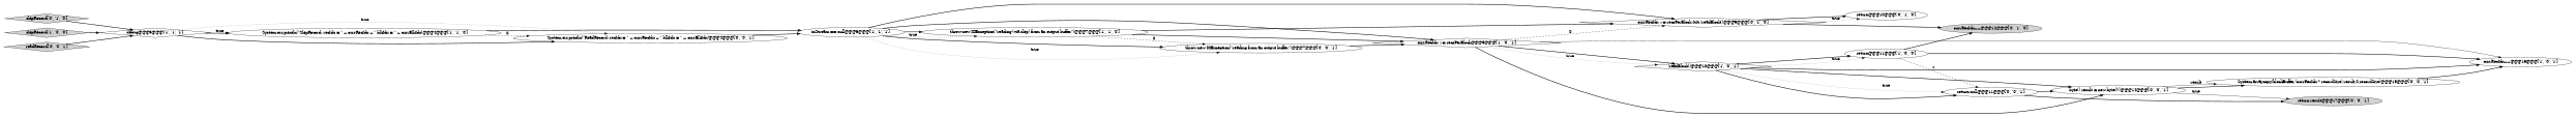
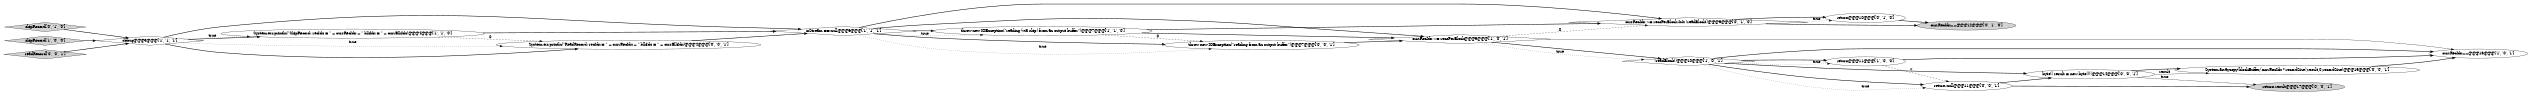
  digraph {
    fontname="DejaVu Serif"
    rankdir=LR
    node [fillcolor=white fontname="DejaVu Serif" shape=ellipse style=filled]
    edge [fontname="DejaVu Serif" style=bold]
    n1 [label="currRecIdx >= recsPerBlock@@@9@@@['1', '0', '1']" shape=diamond]
    n2 [label="currRecIdx++@@@16@@@['1', '0', '1']"]
    n3 [label="byte(( result = new byte((((@@@14@@@['0', '0', '1']"]
    n4 [label="currRecIdx >= recsPerBlock && !readBlock()@@@9@@@['0', '1', '0']" shape=diamond]
    n5 [label="!readBlock()@@@10@@@['1', '0', '1']" shape=diamond]
    n6 [label="System.arraycopy(blockBuffer,(currRecIdx * recordSize),result,0,recordSize)@@@15@@@['0', '0', '1']"]
    n7 [fillcolor=lightgray label="return result@@@17@@@['0', '0', '1']"]
    n8 [fillcolor=lightgray label="currRecIdx++@@@12@@@['0', '1', '0']"]
    n9 [label="return@@@10@@@['0', '1', '0']"]
    n10 [label="return null@@@11@@@['0', '0', '1']"]
    n11 [label="return@@@11@@@['1', '0', '0']"]
    n12 [label="debug@@@3@@@['1', '1', '1']" shape=diamond]
    n13 [label="System.err.println(\"SkipRecord: recIdx = \" + currRecIdx + \" blkIdx = \" + currBlkIdx)@@@4@@@['1', '1', '0']"]
    n14 [label="System.err.println(\"ReadRecord: recIdx = \" + currRecIdx + \" blkIdx = \" + currBlkIdx)@@@4@@@['0', '0', '1']"]
-   n15 [label="inStream == null@@@6@@@['1', '1', '1']"]
+   n15 [label="inStream == null@@@6@@@['1', '1', '1']" shape=diamond]
    n16 [label="throw new IOException(\"reading (via skip) from an output buffer\")@@@7@@@['1', '1', '0']"]
    n17 [label="throw new IOException(\"reading from an output buffer\")@@@7@@@['0', '0', '1']"]
    n18 [fillcolor=lightgray label="skipRecord['0', '1', '0']" shape=diamond]
    n19 [fillcolor=lightgray label="skipRecord['1', '0', '0']" shape=diamond]
    n20 [fillcolor=lightgray label="readRecord['0', '0', '1']" shape=diamond]
    n1 -> n2 [style=solid]
-   n1 -> n3
    n1 -> n4 [label=0 style=dashed]
    n1 -> n5
    n1 -> n5 [label=true style=dotted]
    n3 -> n6
    n3 -> n6 [label=result style=solid]
    n3 -> n7 [label=true style=solid]
    n4 -> n8
    n4 -> n9 [label=true style=dotted]
    n4 -> n9
    n5 -> n2
    n5 -> n3
    n5 -> n10
    n5 -> n10 [label=true style=dotted]
    n5 -> n11 [label=true style=dotted]
    n5 -> n11
    n6 -> n2
-   n11 -> n8
+   n9 -> n8
    n10 -> n3
    n10 -> n7
    n11 -> n2
    n11 -> n10 [label=7 style=dashed]
    n12 -> n13
    n12 -> n13 [label=true style=dotted]
    n12 -> n14
    n12 -> n14 [label=true style=dotted]
+   n12 -> n15
    n13 -> n14 [label=0 style=dashed]
    n13 -> n15
    n14 -> n15
    n15 -> n1
    n15 -> n4
    n15 -> n16
    n15 -> n16 [label=true style=dotted]
    n15 -> n17
    n15 -> n17 [label=true style=dotted]
    n16 -> n1
    n16 -> n4
    n16 -> n17 [label=0 style=dashed]
    n17 -> n1
    n18 -> n12
    n19 -> n12
    n20 -> n12
  }
